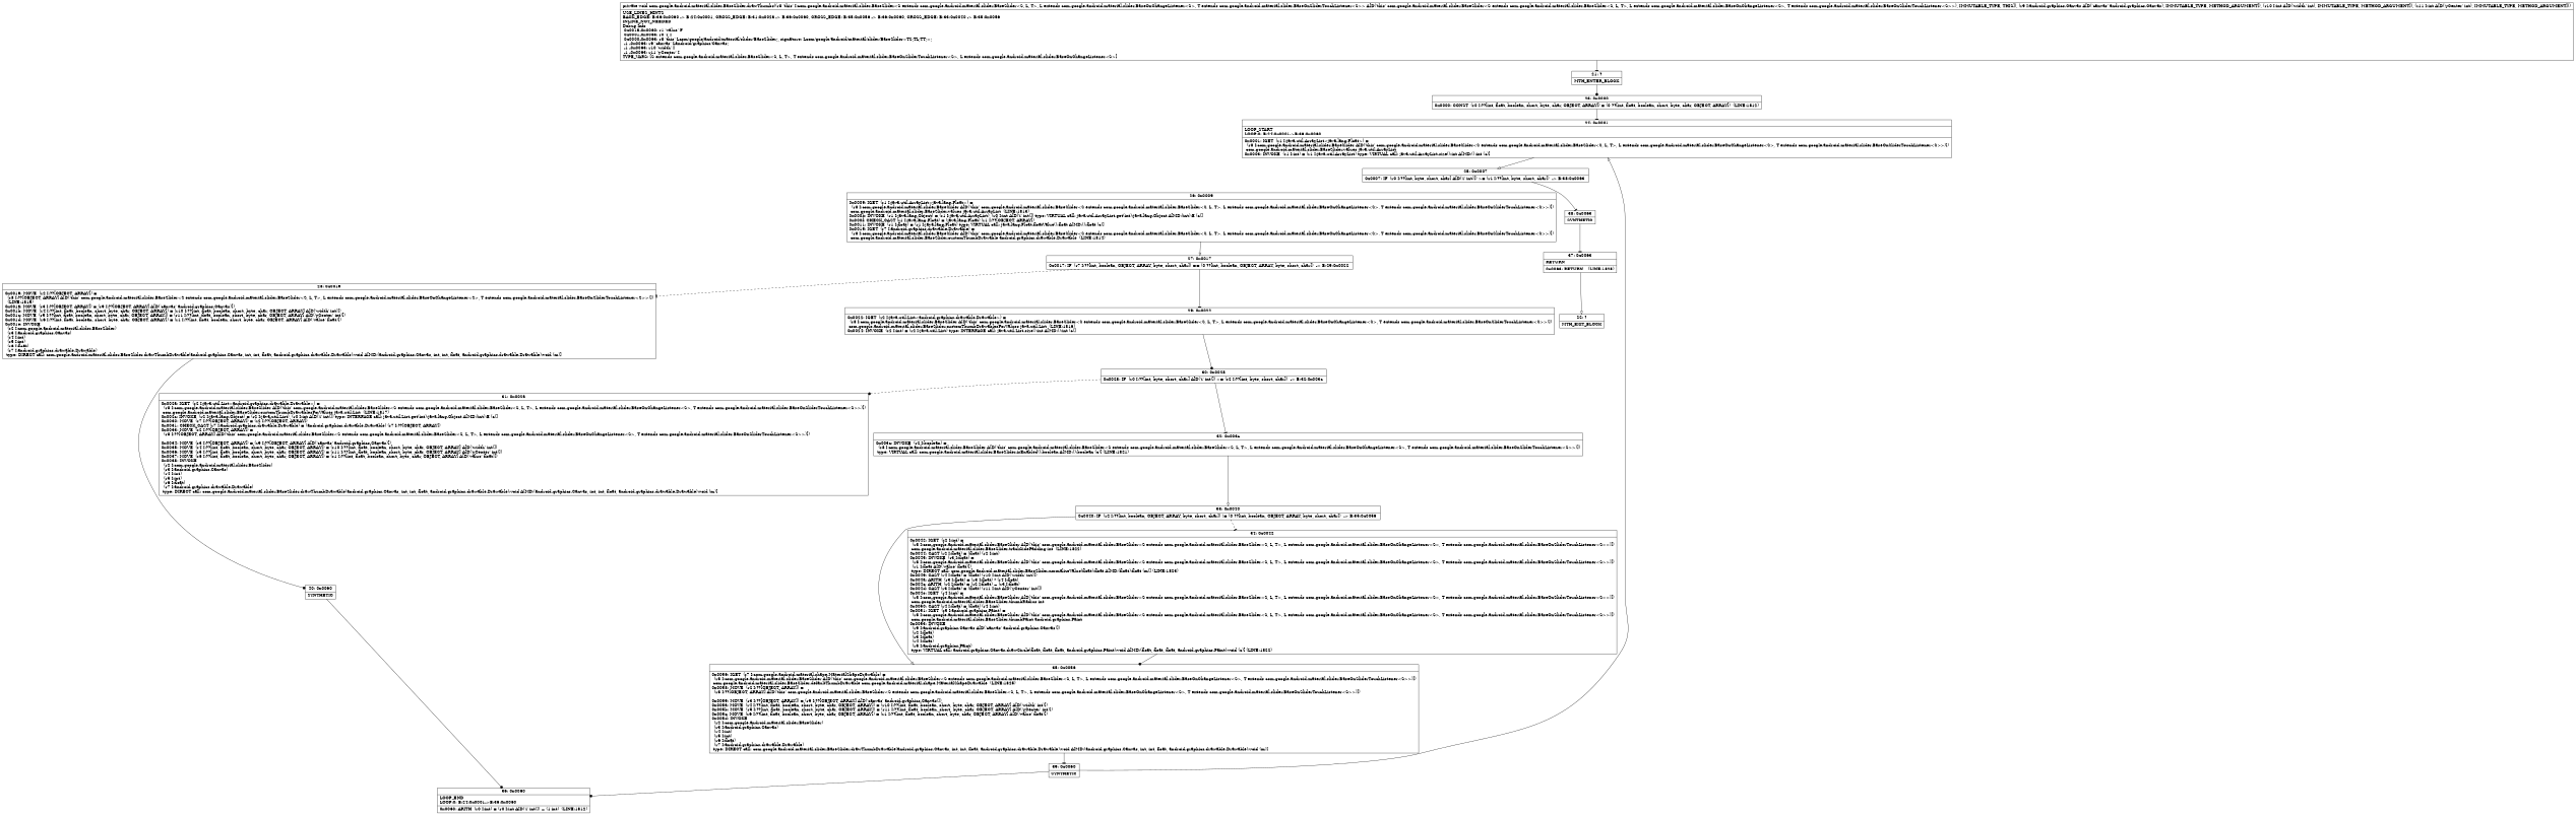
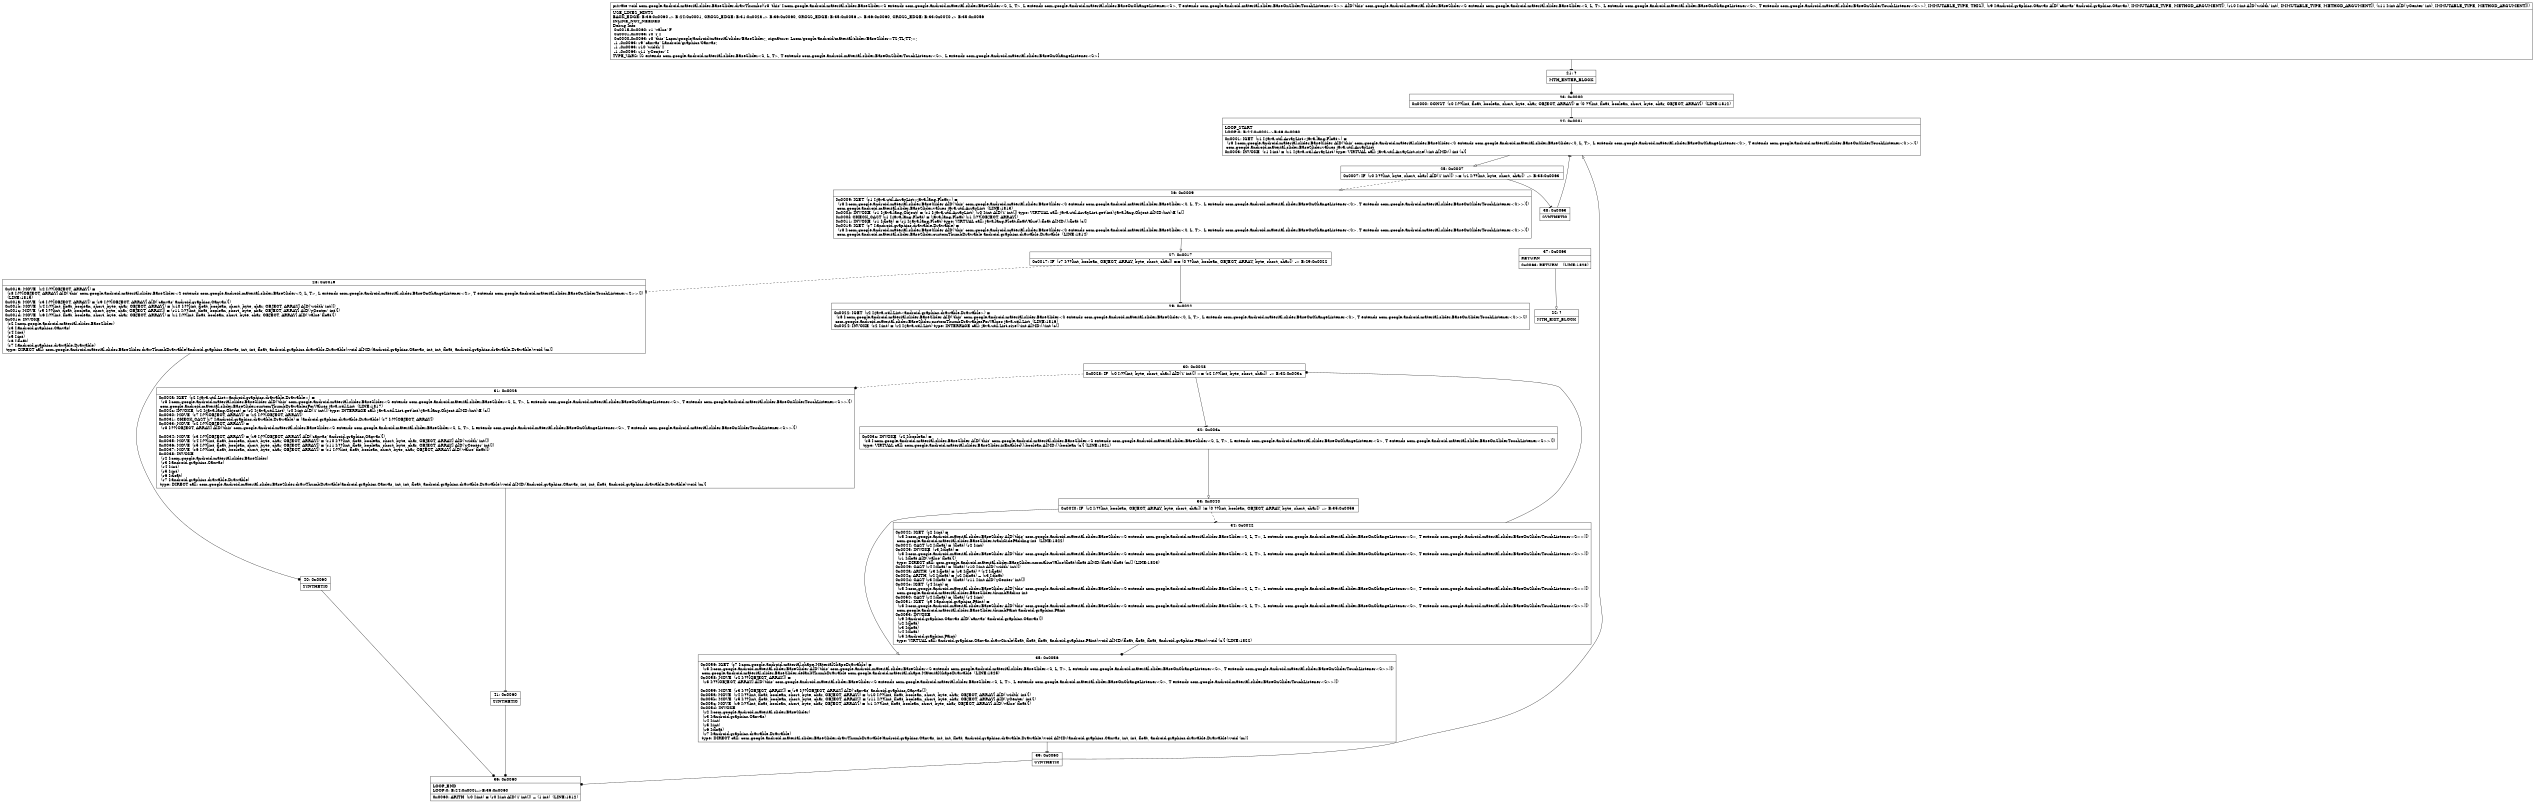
  digraph {
    node [shape=record]
    edge [arrowhead=tee]
    n1 [label="{21\:\ ?|MTH_ENTER_BLOCK\l}"]
    n2 [label="{23\:\ 0x0000|0x0000: CONST  (r0 I:??[int, float, boolean, short, byte, char, OBJECT, ARRAY]) = (0 ??[int, float, boolean, short, byte, char, OBJECT, ARRAY])  (LINE:1812)\l}"]
    n3 [label="{24\:\ 0x0001|LOOP_START\lLOOP:0: B:24:0x0001\-\>B:36:0x0060\l|0x0001: IGET  (r1 I:java.util.ArrayList\<java.lang.Float\>) = \l  (r8 I:com.google.android.material.slider.BaseSlider A[D('this' com.google.android.material.slider.BaseSlider\<S extends com.google.android.material.slider.BaseSlider\<S, L, T\>, L extends com.google.android.material.slider.BaseOnChangeListener\<S\>, T extends com.google.android.material.slider.BaseOnSliderTouchListener\<S\>\>)])\l com.google.android.material.slider.BaseSlider.values java.util.ArrayList \l0x0003: INVOKE  (r1 I:int) = (r1 I:java.util.ArrayList) type: VIRTUAL call: java.util.ArrayList.size():int A[MD:():int (c)]\l}"]
    n4 [label="{25\:\ 0x0007|0x0007: IF  (r0 I:??[int, byte, short, char] A[D('i' int)]) \>= (r1 I:??[int, byte, short, char])  \-\> B:38:0x0063 \l}"]
    n5 [label="{26\:\ 0x0009|0x0009: IGET  (r1 I:java.util.ArrayList\<java.lang.Float\>) = \l  (r8 I:com.google.android.material.slider.BaseSlider A[D('this' com.google.android.material.slider.BaseSlider\<S extends com.google.android.material.slider.BaseSlider\<S, L, T\>, L extends com.google.android.material.slider.BaseOnChangeListener\<S\>, T extends com.google.android.material.slider.BaseOnSliderTouchListener\<S\>\>)])\l com.google.android.material.slider.BaseSlider.values java.util.ArrayList  (LINE:1813)\l0x000b: INVOKE  (r1 I:java.lang.Object) = (r1 I:java.util.ArrayList), (r0 I:int A[D('i' int)]) type: VIRTUAL call: java.util.ArrayList.get(int):java.lang.Object A[MD:(int):E (c)]\l0x000f: CHECK_CAST (r1 I:java.lang.Float) = (java.lang.Float) (r1 I:??[OBJECT, ARRAY]) \l0x0011: INVOKE  (r1 I:float) = (r1 I:java.lang.Float) type: VIRTUAL call: java.lang.Float.floatValue():float A[MD:():float (c)]\l0x0015: IGET  (r7 I:android.graphics.drawable.Drawable) = \l  (r8 I:com.google.android.material.slider.BaseSlider A[D('this' com.google.android.material.slider.BaseSlider\<S extends com.google.android.material.slider.BaseSlider\<S, L, T\>, L extends com.google.android.material.slider.BaseOnChangeListener\<S\>, T extends com.google.android.material.slider.BaseOnSliderTouchListener\<S\>\>)])\l com.google.android.material.slider.BaseSlider.customThumbDrawable android.graphics.drawable.Drawable  (LINE:1814)\l}"]
    n6 [label="{38\:\ 0x0063|SYNTHETIC\l}"]
    n7 [label="{27\:\ 0x0017|0x0017: IF  (r7 I:??[int, boolean, OBJECT, ARRAY, byte, short, char]) == (0 ??[int, boolean, OBJECT, ARRAY, byte, short, char])  \-\> B:29:0x0022 \l}"]
    n8 [label="{37\:\ 0x0063|RETURN\l|0x0063: RETURN    (LINE:1828)\l}"]
    n9 [label="{28\:\ 0x0019|0x0019: MOVE  (r2 I:??[OBJECT, ARRAY]) = \l  (r8 I:??[OBJECT, ARRAY] A[D('this' com.google.android.material.slider.BaseSlider\<S extends com.google.android.material.slider.BaseSlider\<S, L, T\>, L extends com.google.android.material.slider.BaseOnChangeListener\<S\>, T extends com.google.android.material.slider.BaseOnSliderTouchListener\<S\>\>)])\l  (LINE:1815)\l0x001a: MOVE  (r3 I:??[OBJECT, ARRAY]) = (r9 I:??[OBJECT, ARRAY] A[D('canvas' android.graphics.Canvas)]) \l0x001b: MOVE  (r4 I:??[int, float, boolean, short, byte, char, OBJECT, ARRAY]) = (r10 I:??[int, float, boolean, short, byte, char, OBJECT, ARRAY] A[D('width' int)]) \l0x001c: MOVE  (r5 I:??[int, float, boolean, short, byte, char, OBJECT, ARRAY]) = (r11 I:??[int, float, boolean, short, byte, char, OBJECT, ARRAY] A[D('yCenter' int)]) \l0x001d: MOVE  (r6 I:??[int, float, boolean, short, byte, char, OBJECT, ARRAY]) = (r1 I:??[int, float, boolean, short, byte, char, OBJECT, ARRAY] A[D('value' float)]) \l0x001e: INVOKE  \l  (r2 I:com.google.android.material.slider.BaseSlider)\l  (r3 I:android.graphics.Canvas)\l  (r4 I:int)\l  (r5 I:int)\l  (r6 I:float)\l  (r7 I:android.graphics.drawable.Drawable)\l type: DIRECT call: com.google.android.material.slider.BaseSlider.drawThumbDrawable(android.graphics.Canvas, int, int, float, android.graphics.drawable.Drawable):void A[MD:(android.graphics.Canvas, int, int, float, android.graphics.drawable.Drawable):void (m)]\l}"]
    n10 [label="{29\:\ 0x0022|0x0022: IGET  (r2 I:java.util.List\<android.graphics.drawable.Drawable\>) = \l  (r8 I:com.google.android.material.slider.BaseSlider A[D('this' com.google.android.material.slider.BaseSlider\<S extends com.google.android.material.slider.BaseSlider\<S, L, T\>, L extends com.google.android.material.slider.BaseOnChangeListener\<S\>, T extends com.google.android.material.slider.BaseOnSliderTouchListener\<S\>\>)])\l com.google.android.material.slider.BaseSlider.customThumbDrawablesForValues java.util.List  (LINE:1816)\l0x0024: INVOKE  (r2 I:int) = (r2 I:java.util.List) type: INTERFACE call: java.util.List.size():int A[MD:():int (c)]\l}"]
    n11 [label="{40\:\ 0x0060|SYNTHETIC\l}"]
    n12 [label="{30\:\ 0x0028|0x0028: IF  (r0 I:??[int, byte, short, char] A[D('i' int)]) \>= (r2 I:??[int, byte, short, char])  \-\> B:32:0x003c \l}"]
    n13 [label="{36\:\ 0x0060|LOOP_END\lLOOP:0: B:24:0x0001\-\>B:36:0x0060\l|0x0060: ARITH  (r0 I:int) = (r0 I:int A[D('i' int)]) + (1 int)  (LINE:1812)\l}"]
    n14 [label="{31\:\ 0x002a|0x002a: IGET  (r2 I:java.util.List\<android.graphics.drawable.Drawable\>) = \l  (r8 I:com.google.android.material.slider.BaseSlider A[D('this' com.google.android.material.slider.BaseSlider\<S extends com.google.android.material.slider.BaseSlider\<S, L, T\>, L extends com.google.android.material.slider.BaseOnChangeListener\<S\>, T extends com.google.android.material.slider.BaseOnSliderTouchListener\<S\>\>)])\l com.google.android.material.slider.BaseSlider.customThumbDrawablesForValues java.util.List  (LINE:1817)\l0x002c: INVOKE  (r2 I:java.lang.Object) = (r2 I:java.util.List), (r0 I:int A[D('i' int)]) type: INTERFACE call: java.util.List.get(int):java.lang.Object A[MD:(int):E (c)]\l0x0030: MOVE  (r7 I:??[OBJECT, ARRAY]) = (r2 I:??[OBJECT, ARRAY]) \l0x0031: CHECK_CAST (r7 I:android.graphics.drawable.Drawable) = (android.graphics.drawable.Drawable) (r7 I:??[OBJECT, ARRAY]) \l0x0033: MOVE  (r2 I:??[OBJECT, ARRAY]) = \l  (r8 I:??[OBJECT, ARRAY] A[D('this' com.google.android.material.slider.BaseSlider\<S extends com.google.android.material.slider.BaseSlider\<S, L, T\>, L extends com.google.android.material.slider.BaseOnChangeListener\<S\>, T extends com.google.android.material.slider.BaseOnSliderTouchListener\<S\>\>)])\l \l0x0034: MOVE  (r3 I:??[OBJECT, ARRAY]) = (r9 I:??[OBJECT, ARRAY] A[D('canvas' android.graphics.Canvas)]) \l0x0035: MOVE  (r4 I:??[int, float, boolean, short, byte, char, OBJECT, ARRAY]) = (r10 I:??[int, float, boolean, short, byte, char, OBJECT, ARRAY] A[D('width' int)]) \l0x0036: MOVE  (r5 I:??[int, float, boolean, short, byte, char, OBJECT, ARRAY]) = (r11 I:??[int, float, boolean, short, byte, char, OBJECT, ARRAY] A[D('yCenter' int)]) \l0x0037: MOVE  (r6 I:??[int, float, boolean, short, byte, char, OBJECT, ARRAY]) = (r1 I:??[int, float, boolean, short, byte, char, OBJECT, ARRAY] A[D('value' float)]) \l0x0038: INVOKE  \l  (r2 I:com.google.android.material.slider.BaseSlider)\l  (r3 I:android.graphics.Canvas)\l  (r4 I:int)\l  (r5 I:int)\l  (r6 I:float)\l  (r7 I:android.graphics.drawable.Drawable)\l type: DIRECT call: com.google.android.material.slider.BaseSlider.drawThumbDrawable(android.graphics.Canvas, int, int, float, android.graphics.drawable.Drawable):void A[MD:(android.graphics.Canvas, int, int, float, android.graphics.drawable.Drawable):void (m)]\l}"]
    n15 [label="{32\:\ 0x003c|0x003c: INVOKE  (r2 I:boolean) = \l  (r8 I:com.google.android.material.slider.BaseSlider A[D('this' com.google.android.material.slider.BaseSlider\<S extends com.google.android.material.slider.BaseSlider\<S, L, T\>, L extends com.google.android.material.slider.BaseOnChangeListener\<S\>, T extends com.google.android.material.slider.BaseOnSliderTouchListener\<S\>\>)])\l type: VIRTUAL call: com.google.android.material.slider.BaseSlider.isEnabled():boolean A[MD:():boolean (c)] (LINE:1821)\l}"]
+   n16 [label="{41\:\ 0x0060|SYNTHETIC\l}"]
    n17 [label="{33\:\ 0x0040|0x0040: IF  (r2 I:??[int, boolean, OBJECT, ARRAY, byte, short, char]) != (0 ??[int, boolean, OBJECT, ARRAY, byte, short, char])  \-\> B:35:0x0056 \l}"]
    n18 [label="{34\:\ 0x0042|0x0042: IGET  (r2 I:int) = \l  (r8 I:com.google.android.material.slider.BaseSlider A[D('this' com.google.android.material.slider.BaseSlider\<S extends com.google.android.material.slider.BaseSlider\<S, L, T\>, L extends com.google.android.material.slider.BaseOnChangeListener\<S\>, T extends com.google.android.material.slider.BaseOnSliderTouchListener\<S\>\>)])\l com.google.android.material.slider.BaseSlider.trackSidePadding int  (LINE:1822)\l0x0044: CAST (r2 I:float) = (float) (r2 I:int) \l0x0045: INVOKE  (r3 I:float) = \l  (r8 I:com.google.android.material.slider.BaseSlider A[D('this' com.google.android.material.slider.BaseSlider\<S extends com.google.android.material.slider.BaseSlider\<S, L, T\>, L extends com.google.android.material.slider.BaseOnChangeListener\<S\>, T extends com.google.android.material.slider.BaseOnSliderTouchListener\<S\>\>)])\l  (r1 I:float A[D('value' float)])\l type: DIRECT call: com.google.android.material.slider.BaseSlider.normalizeValue(float):float A[MD:(float):float (m)] (LINE:1823)\l0x0049: CAST (r4 I:float) = (float) (r10 I:int A[D('width' int)]) \l0x004a: ARITH  (r3 I:float) = (r3 I:float) * (r4 I:float) \l0x004c: ARITH  (r2 I:float) = (r2 I:float) + (r3 I:float) \l0x004d: CAST (r3 I:float) = (float) (r11 I:int A[D('yCenter' int)]) \l0x004e: IGET  (r4 I:int) = \l  (r8 I:com.google.android.material.slider.BaseSlider A[D('this' com.google.android.material.slider.BaseSlider\<S extends com.google.android.material.slider.BaseSlider\<S, L, T\>, L extends com.google.android.material.slider.BaseOnChangeListener\<S\>, T extends com.google.android.material.slider.BaseOnSliderTouchListener\<S\>\>)])\l com.google.android.material.slider.BaseSlider.thumbRadius int \l0x0050: CAST (r4 I:float) = (float) (r4 I:int) \l0x0051: IGET  (r5 I:android.graphics.Paint) = \l  (r8 I:com.google.android.material.slider.BaseSlider A[D('this' com.google.android.material.slider.BaseSlider\<S extends com.google.android.material.slider.BaseSlider\<S, L, T\>, L extends com.google.android.material.slider.BaseOnChangeListener\<S\>, T extends com.google.android.material.slider.BaseOnSliderTouchListener\<S\>\>)])\l com.google.android.material.slider.BaseSlider.thumbPaint android.graphics.Paint \l0x0053: INVOKE  \l  (r9 I:android.graphics.Canvas A[D('canvas' android.graphics.Canvas)])\l  (r2 I:float)\l  (r3 I:float)\l  (r4 I:float)\l  (r5 I:android.graphics.Paint)\l type: VIRTUAL call: android.graphics.Canvas.drawCircle(float, float, float, android.graphics.Paint):void A[MD:(float, float, float, android.graphics.Paint):void (c)] (LINE:1822)\l}"]
    n19 [label="{35\:\ 0x0056|0x0056: IGET  (r7 I:com.google.android.material.shape.MaterialShapeDrawable) = \l  (r8 I:com.google.android.material.slider.BaseSlider A[D('this' com.google.android.material.slider.BaseSlider\<S extends com.google.android.material.slider.BaseSlider\<S, L, T\>, L extends com.google.android.material.slider.BaseOnChangeListener\<S\>, T extends com.google.android.material.slider.BaseOnSliderTouchListener\<S\>\>)])\l com.google.android.material.slider.BaseSlider.defaultThumbDrawable com.google.android.material.shape.MaterialShapeDrawable  (LINE:1825)\l0x0058: MOVE  (r2 I:??[OBJECT, ARRAY]) = \l  (r8 I:??[OBJECT, ARRAY] A[D('this' com.google.android.material.slider.BaseSlider\<S extends com.google.android.material.slider.BaseSlider\<S, L, T\>, L extends com.google.android.material.slider.BaseOnChangeListener\<S\>, T extends com.google.android.material.slider.BaseOnSliderTouchListener\<S\>\>)])\l \l0x0059: MOVE  (r3 I:??[OBJECT, ARRAY]) = (r9 I:??[OBJECT, ARRAY] A[D('canvas' android.graphics.Canvas)]) \l0x005a: MOVE  (r4 I:??[int, float, boolean, short, byte, char, OBJECT, ARRAY]) = (r10 I:??[int, float, boolean, short, byte, char, OBJECT, ARRAY] A[D('width' int)]) \l0x005b: MOVE  (r5 I:??[int, float, boolean, short, byte, char, OBJECT, ARRAY]) = (r11 I:??[int, float, boolean, short, byte, char, OBJECT, ARRAY] A[D('yCenter' int)]) \l0x005c: MOVE  (r6 I:??[int, float, boolean, short, byte, char, OBJECT, ARRAY]) = (r1 I:??[int, float, boolean, short, byte, char, OBJECT, ARRAY] A[D('value' float)]) \l0x005d: INVOKE  \l  (r2 I:com.google.android.material.slider.BaseSlider)\l  (r3 I:android.graphics.Canvas)\l  (r4 I:int)\l  (r5 I:int)\l  (r6 I:float)\l  (r7 I:android.graphics.drawable.Drawable)\l type: DIRECT call: com.google.android.material.slider.BaseSlider.drawThumbDrawable(android.graphics.Canvas, int, int, float, android.graphics.drawable.Drawable):void A[MD:(android.graphics.Canvas, int, int, float, android.graphics.drawable.Drawable):void (m)]\l}"]
    n20 [label="{39\:\ 0x0060|SYNTHETIC\l}"]
    n21 [label="{22\:\ ?|MTH_EXIT_BLOCK\l}"]
    n22 [label="{private void com.google.android.material.slider.BaseSlider.drawThumbs((r8 'this' I:com.google.android.material.slider.BaseSlider\<S extends com.google.android.material.slider.BaseSlider\<S, L, T\>, L extends com.google.android.material.slider.BaseOnChangeListener\<S\>, T extends com.google.android.material.slider.BaseOnSliderTouchListener\<S\>\> A[D('this' com.google.android.material.slider.BaseSlider\<S extends com.google.android.material.slider.BaseSlider\<S, L, T\>, L extends com.google.android.material.slider.BaseOnChangeListener\<S\>, T extends com.google.android.material.slider.BaseOnSliderTouchListener\<S\>\>), IMMUTABLE_TYPE, THIS]), (r9 I:android.graphics.Canvas A[D('canvas' android.graphics.Canvas), IMMUTABLE_TYPE, METHOD_ARGUMENT]), (r10 I:int A[D('width' int), IMMUTABLE_TYPE, METHOD_ARGUMENT]), (r11 I:int A[D('yCenter' int), IMMUTABLE_TYPE, METHOD_ARGUMENT]))  | USE_LINES_HINTS\lBACK_EDGE: B:36:0x0060 \-\> B:24:0x0001, CROSS_EDGE: B:31:0x002a \-\> B:36:0x0060, CROSS_EDGE: B:35:0x0056 \-\> B:36:0x0060, CROSS_EDGE: B:33:0x0040 \-\> B:35:0x0056\lINLINE_NOT_NEEDED\lDebug Info:\l  0x0015\-0x0060: r1 'value' F\l  0x0001\-0x0063: r0 'i' I\l  0x0000\-0x0063: r8 'this' Lcom\/google\/android\/material\/slider\/BaseSlider;, signature: Lcom\/google\/android\/material\/slider\/BaseSlider\<TS;TL;TT;\>;\l  \-1 \-0x0063: r9 'canvas' Landroid\/graphics\/Canvas;\l  \-1 \-0x0063: r10 'width' I\l  \-1 \-0x0063: r11 'yCenter' I\lTYPE_VARS: [S extends com.google.android.material.slider.BaseSlider\<S, L, T\>, T extends com.google.android.material.slider.BaseOnSliderTouchListener\<S\>, L extends com.google.android.material.slider.BaseOnChangeListener\<S\>]\l}"]
    n1 -> n2 [arrowhead=dot]
    n2 -> n3
    n3 -> n4 [arrowhead=onormal]
+   n4 -> n5 [arrowhead=onormal style=dashed]
    n4 -> n6
    n5 -> n7 [arrowhead=onormal]
-   n6 -> n8
+   n6 -> n3
    n7 -> n9 [style=dashed]
    n7 -> n10
    n8 -> n21 [arrowhead=onormal]
    n9 -> n11 [arrowhead=dot]
-   n10 -> n12 [arrowhead=dot]
+   n18 -> n12 [arrowhead=dot]
    n11 -> n13 [arrowhead=dot]
    n12 -> n14 [arrowhead=dot style=dashed]
    n12 -> n15
+   n14 -> n16
    n15 -> n17 [arrowhead=onormal]
+   n16 -> n13 [arrowhead=dot]
    n17 -> n18 [style=dashed]
    n17 -> n19 [arrowhead=onormal]
    n18 -> n19 [arrowhead=dot]
    n19 -> n20
    n20 -> n3 [arrowhead=onormal]
    n20 -> n13 [arrowhead=dot]
    n22 -> n1
  }
